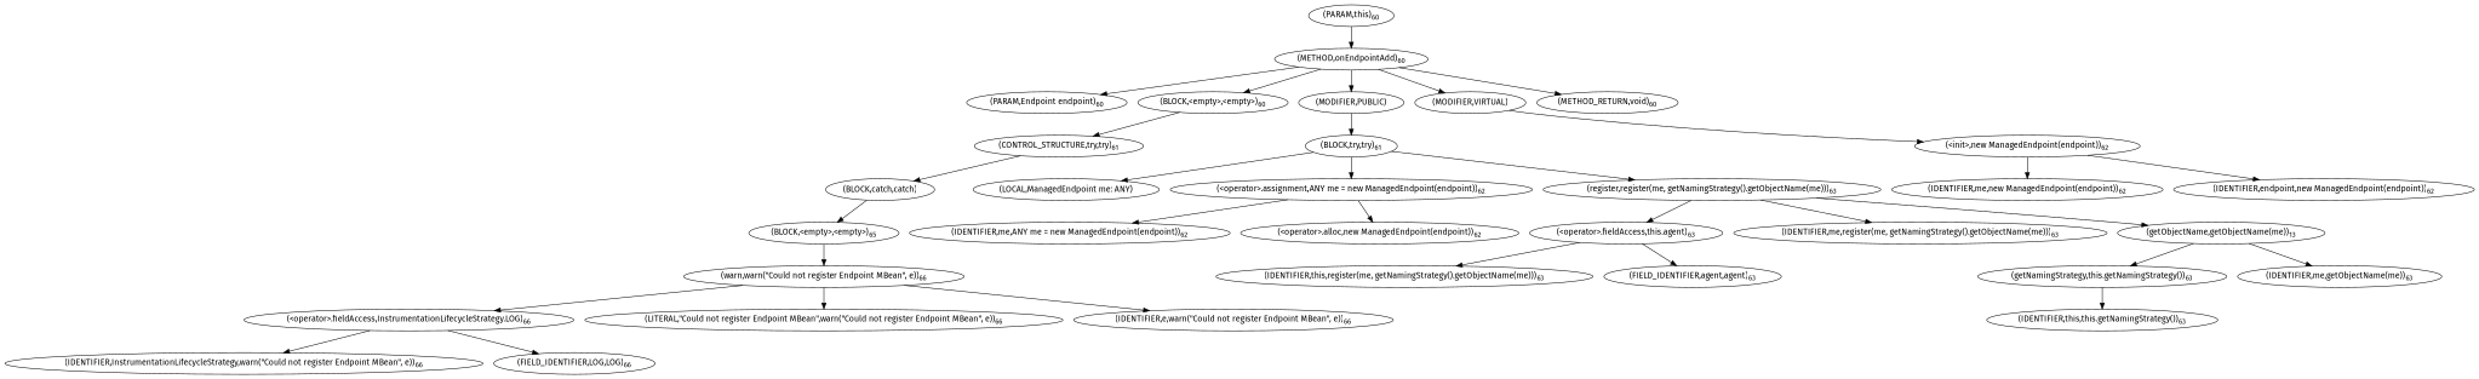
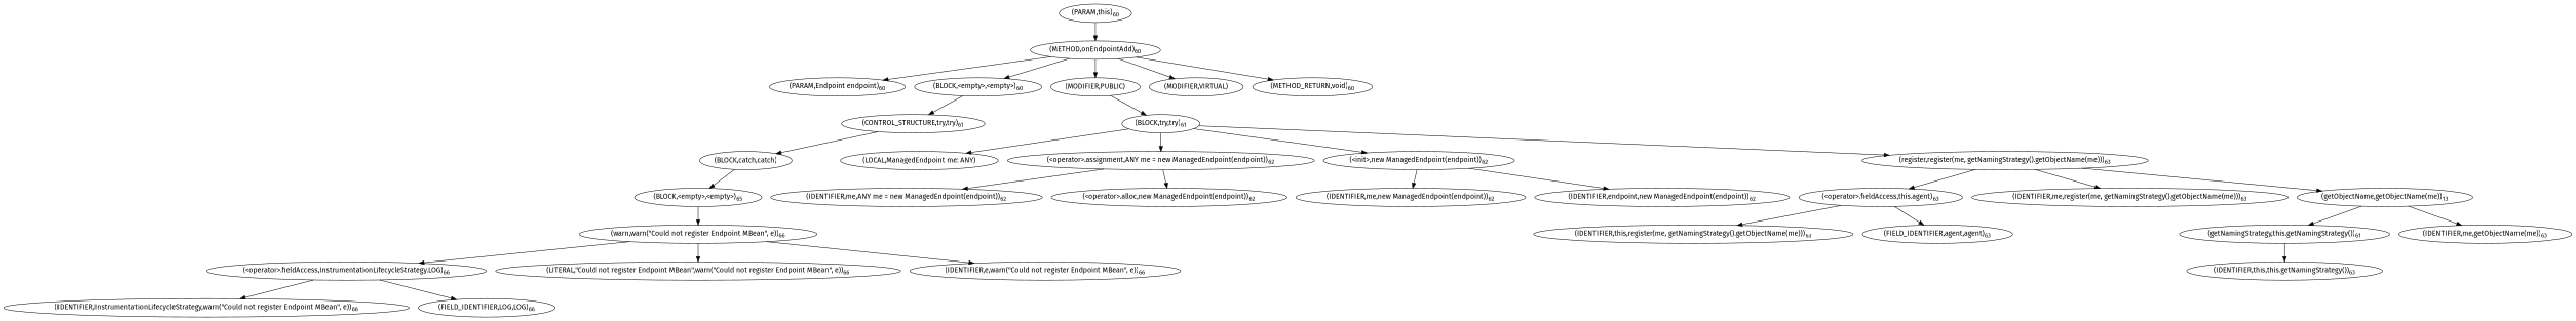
  digraph {
    fontname="Fira Sans"
    node [fontname="Fira Sans"]
    edge [fontname="Fira Sans"]
    n1 [label=<(METHOD,onEndpointAdd)<SUB>60</SUB>>]
    n2 [label=<(PARAM,Endpoint endpoint)<SUB>60</SUB>>]
    n3 [label=<(BLOCK,&lt;empty&gt;,&lt;empty&gt;)<SUB>60</SUB>>]
    n4 [label=<(MODIFIER,PUBLIC)>]
    n5 [label=<(MODIFIER,VIRTUAL)>]
    n6 [label=<(METHOD_RETURN,void)<SUB>60</SUB>>]
    n7 [label=<(PARAM,this)<SUB>60</SUB>>]
    n8 [label=<(CONTROL_STRUCTURE,try,try)<SUB>61</SUB>>]
    n9 [label=<(BLOCK,try,try)<SUB>61</SUB>>]
    n10 [label=<(BLOCK,catch,catch)>]
    n11 [label=<(LOCAL,ManagedEndpoint me: ANY)>]
    n12 [label=<(&lt;operator&gt;.assignment,ANY me = new ManagedEndpoint(endpoint))<SUB>62</SUB>>]
    n13 [label=<(&lt;init&gt;,new ManagedEndpoint(endpoint))<SUB>62</SUB>>]
    n14 [label=<(register,register(me, getNamingStrategy().getObjectName(me)))<SUB>63</SUB>>]
    n15 [label=<(BLOCK,&lt;empty&gt;,&lt;empty&gt;)<SUB>65</SUB>>]
    n16 [label=<(IDENTIFIER,me,ANY me = new ManagedEndpoint(endpoint))<SUB>62</SUB>>]
    n17 [label=<(&lt;operator&gt;.alloc,new ManagedEndpoint(endpoint))<SUB>62</SUB>>]
    n18 [label=<(IDENTIFIER,me,new ManagedEndpoint(endpoint))<SUB>62</SUB>>]
    n19 [label=<(IDENTIFIER,endpoint,new ManagedEndpoint(endpoint))<SUB>62</SUB>>]
    n20 [label=<(&lt;operator&gt;.fieldAccess,this.agent)<SUB>63</SUB>>]
    n21 [label=<(IDENTIFIER,me,register(me, getNamingStrategy().getObjectName(me)))<SUB>63</SUB>>]
    n22 [label=<(getObjectName,getObjectName(me))<SUB>13</SUB>>]
    n23 [label=<(IDENTIFIER,this,register(me, getNamingStrategy().getObjectName(me)))<SUB>63</SUB>>]
    n24 [label=<(FIELD_IDENTIFIER,agent,agent)<SUB>63</SUB>>]
-   n25 [label=<(getNamingStrategy,this.getNamingStrategy())<SUB>63</SUB>>]
+   n25 [label=<(getNamingStrategy,this.getNamingStrategy())<SUB>61</SUB>>]
    n26 [label=<(IDENTIFIER,me,getObjectName(me))<SUB>63</SUB>>]
    n27 [label=<(IDENTIFIER,this,this.getNamingStrategy())<SUB>63</SUB>>]
    n28 [label=<(warn,warn(&quot;Could not register Endpoint MBean&quot;, e))<SUB>66</SUB>>]
    n29 [label=<(&lt;operator&gt;.fieldAccess,InstrumentationLifecycleStrategy.LOG)<SUB>66</SUB>>]
    n30 [label=<(LITERAL,&quot;Could not register Endpoint MBean&quot;,warn(&quot;Could not register Endpoint MBean&quot;, e))<SUB>66</SUB>>]
    n31 [label=<(IDENTIFIER,e,warn(&quot;Could not register Endpoint MBean&quot;, e))<SUB>66</SUB>>]
    n32 [label=<(IDENTIFIER,InstrumentationLifecycleStrategy,warn(&quot;Could not register Endpoint MBean&quot;, e))<SUB>66</SUB>>]
    n33 [label=<(FIELD_IDENTIFIER,LOG,LOG)<SUB>66</SUB>>]
    n1 -> n2
    n1 -> n3
    n1 -> n4
    n1 -> n5
    n1 -> n6
    n3 -> n8
    n4 -> n9
    n7 -> n1
    n8 -> n10
    n9 -> n11
    n9 -> n12
-   n5 -> n13
+   n9 -> n13
    n9 -> n14
    n10 -> n15
    n12 -> n16
    n12 -> n17
    n13 -> n18
    n13 -> n19
    n14 -> n20
    n14 -> n21
    n14 -> n22
    n15 -> n28
    n20 -> n23
    n20 -> n24
    n22 -> n25
    n22 -> n26
    n25 -> n27
    n28 -> n29
    n28 -> n30
    n28 -> n31
    n29 -> n32
    n29 -> n33
  }
